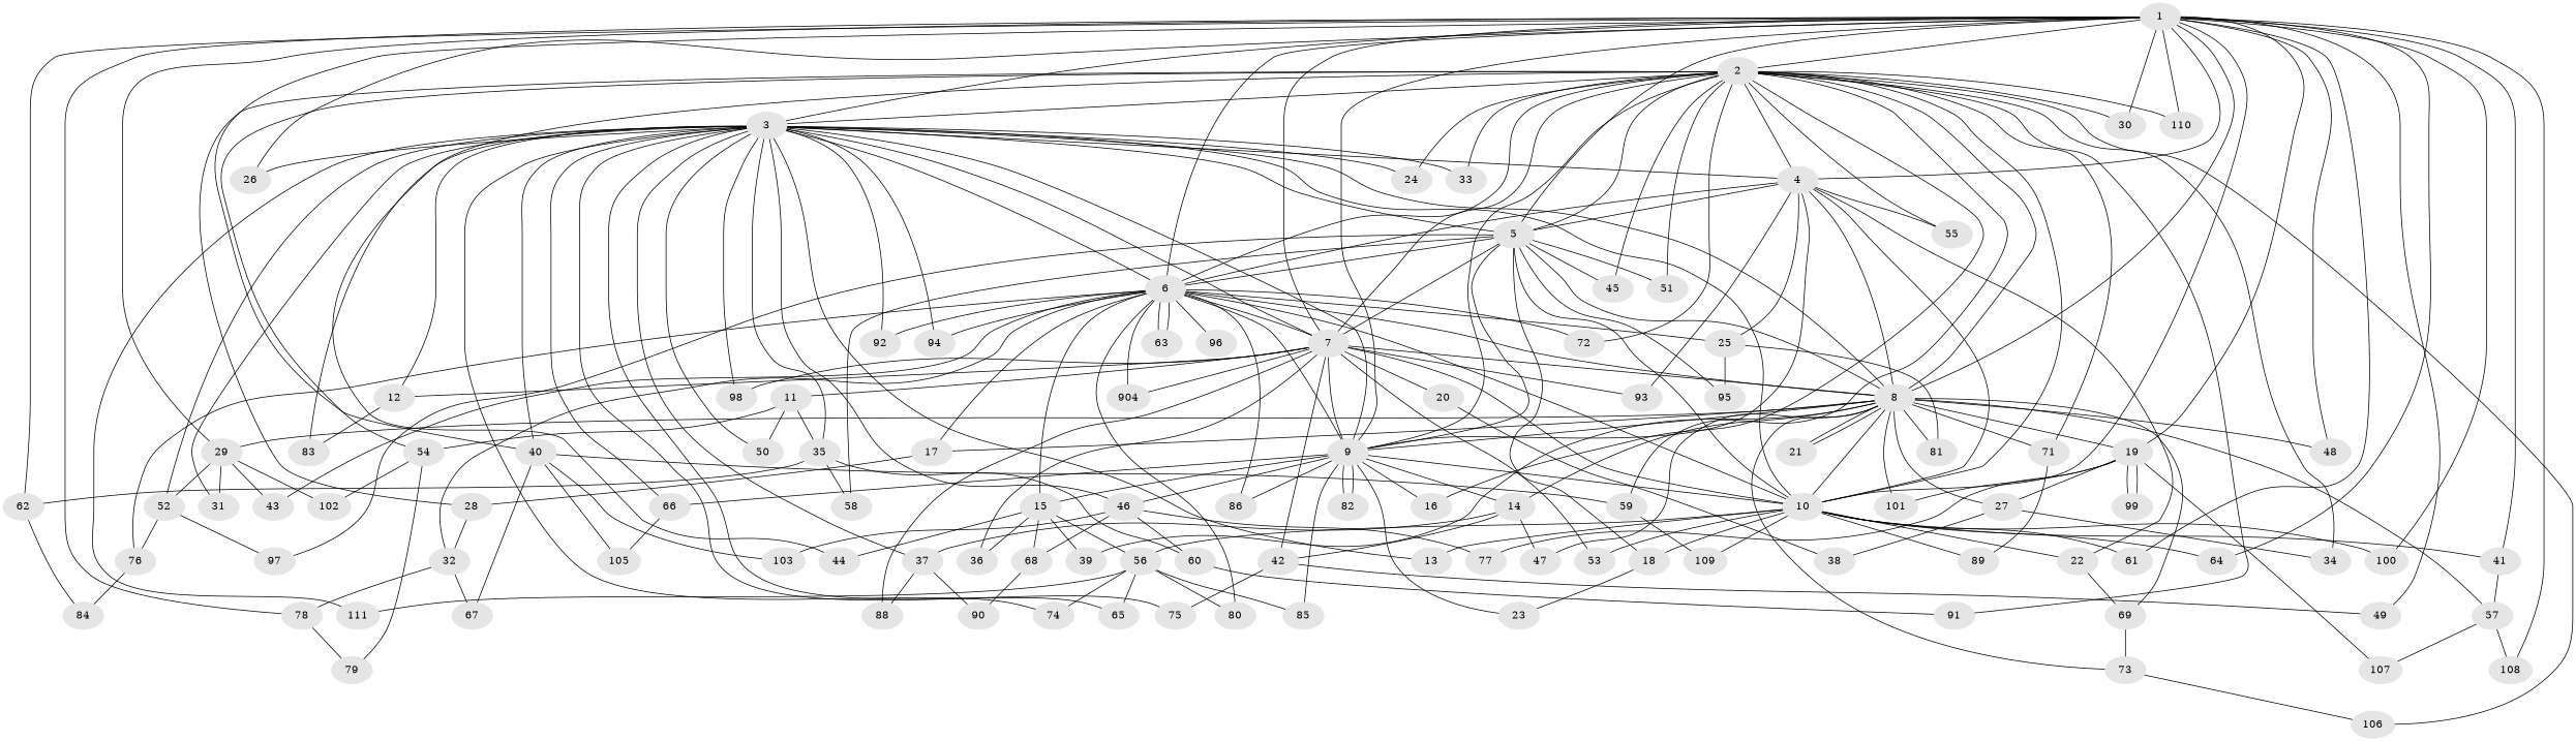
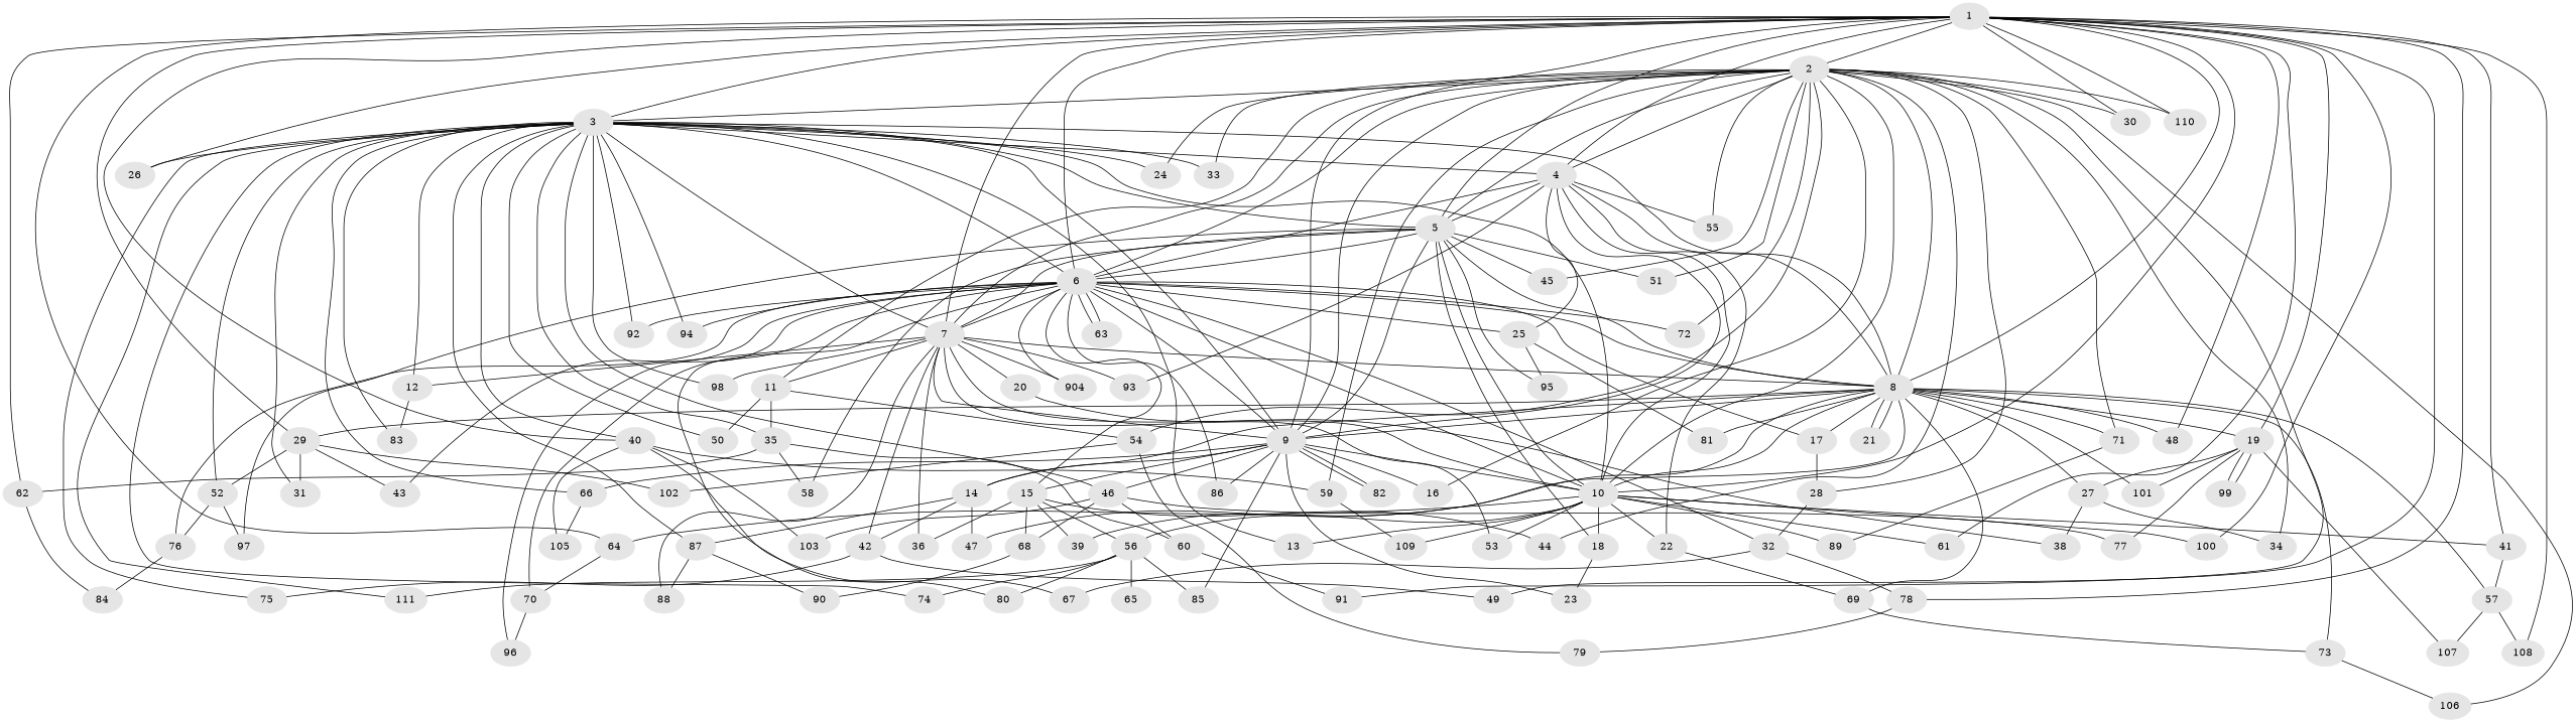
  graph {
    node [color=gray90 style=filled]
    1
    2
    3
    4
    5
    6
    7
    8
    9
    10
    19
    26
    29
    30
    40
    41
    48
    49
    61
    62
    64
    78
    100
    108
    110
    11
    16
    24
    28
    33
    34
    44
    45
    51
    54
    55
    59
    71
    72
    91
    106
    12
    13
    31
    35
-   37
+   37 [label=87]
    46
    50
    52
    65
    66
    74
    75
    83
    92
    94
    98
    111
    22
    25
    93
    18
    58
    95
    97
    15
    17
    32
    43
    63
+   70
    76
    80
    86
    96
    n76 [label=904]
    20
    36
    42
    53
    88
    14
    21
    27
    39
    47
    57
    69
    73
    81
    101
    23
    82
    85
    56
    89
    109
    77
    99
    107
    102
    67
    103
    105
    84
    79
    38
    60
    90
    68
    1 -- 2
    1 -- 3
    1 -- 4
    1 -- 5
    1 -- 6
    1 -- 7
    1 -- 8
    1 -- 9
    1 -- 10
    1 -- 19
    1 -- 26
    1 -- 29
    1 -- 30
    1 -- 40
    1 -- 41
    1 -- 48
    1 -- 49
    1 -- 61
    1 -- 62
    1 -- 64
    1 -- 78
    1 -- 100
    1 -- 108
    1 -- 110
    2 -- 3
    2 -- 4
    2 -- 5
    2 -- 6
    2 -- 7
    2 -- 8
    2 -- 9
    2 -- 10
    2 -- 30
    2 -- 110
+   2 -- 11
    2 -- 16
    2 -- 24
    2 -- 28
    2 -- 33
    2 -- 34
    2 -- 44
    2 -- 45
    2 -- 51
    2 -- 54
    2 -- 55
    2 -- 59
    2 -- 71
    2 -- 72
    2 -- 91
    2 -- 106
    3 -- 4
    3 -- 5
    3 -- 6
    3 -- 7
    3 -- 8
    3 -- 9
    3 -- 10
    3 -- 26
    3 -- 40
    3 -- 24
    3 -- 33
    3 -- 12
    3 -- 13
    3 -- 31
    3 -- 35
    3 -- 37
    3 -- 46
    3 -- 50
    3 -- 52
-   3 -- 65
    3 -- 66
    3 -- 74
    3 -- 75
    3 -- 83
    3 -- 92
    3 -- 94
    3 -- 98
    3 -- 111
    4 -- 5
    4 -- 6
    4 -- 8
    4 -- 9
    4 -- 10
    4 -- 55
    4 -- 22
    4 -- 25
    4 -- 93
    5 -- 6
    5 -- 7
    5 -- 8
    5 -- 9
    5 -- 10
    5 -- 45
    5 -- 51
    5 -- 18
    5 -- 58
    5 -- 95
    5 -- 97
    6 -- 7
    6 -- 8
    6 -- 9
    6 -- 10
    6 -- 72
    6 -- 92
    6 -- 94
    6 -- 25
    6 -- 15
    6 -- 17
    6 -- 32
    6 -- 43
    6 -- 63
    6 -- 63
+   6 -- 70
    6 -- 76
    6 -- 80
    6 -- 86
    6 -- 96
    6 -- n76
    7 -- 8
    7 -- 9
    7 -- 10
    7 -- 11
    7 -- 12
    7 -- 98
    7 -- 93
    7 -- n76
    7 -- 20
    7 -- 36
    7 -- 42
    7 -- 53
    7 -- 88
    8 -- 9
    8 -- 10
    8 -- 19
    8 -- 29
    8 -- 48
    8 -- 71
    8 -- 17
    8 -- 14
    8 -- 21
    8 -- 21
    8 -- 27
    8 -- 39
    8 -- 47
    8 -- 57
    8 -- 69
    8 -- 73
    8 -- 81
    8 -- 101
    9 -- 10
    9 -- 16
    9 -- 46
    9 -- 66
    9 -- 15
    9 -- 86
    9 -- 14
    9 -- 23
    9 -- 82
    9 -- 82
    9 -- 85
    10 -- 41
    10 -- 61
    10 -- 64
    10 -- 100
    10 -- 13
    10 -- 22
    10 -- 18
    10 -- 53
    10 -- 56
    10 -- 89
    10 -- 109
    19 -- 27
    19 -- 101
    19 -- 77
    19 -- 99
    19 -- 99
    19 -- 107
    29 -- 31
    29 -- 52
    29 -- 43
    29 -- 102
    40 -- 59
    40 -- 67
    40 -- 103
    40 -- 105
    41 -- 57
    62 -- 84
+   64 -- 70
    78 -- 79
    11 -- 54
    11 -- 35
    11 -- 50
    28 -- 32
    54 -- 102
    54 -- 79
    59 -- 109
    71 -- 89
    12 -- 83
    35 -- 62
    35 -- 58
    35 -- 60
    37 -- 88
    37 -- 90
    46 -- 77
    46 -- 103
    46 -- 60
    46 -- 68
    52 -- 97
    52 -- 76
    66 -- 105
    22 -- 69
    25 -- 95
    25 -- 81
    18 -- 23
    15 -- 44
    15 -- 36
    15 -- 39
    15 -- 56
    15 -- 68
    17 -- 28
    32 -- 78
    32 -- 67
+   70 -- 96
    76 -- 84
    20 -- 38
    42 -- 49
    42 -- 75
    14 -- 37
    14 -- 42
    14 -- 47
    27 -- 34
    27 -- 38
    57 -- 108
    57 -- 107
    69 -- 73
    73 -- 106
    56 -- 65
    56 -- 74
    56 -- 111
    56 -- 80
    56 -- 85
    60 -- 91
    68 -- 90
  }
